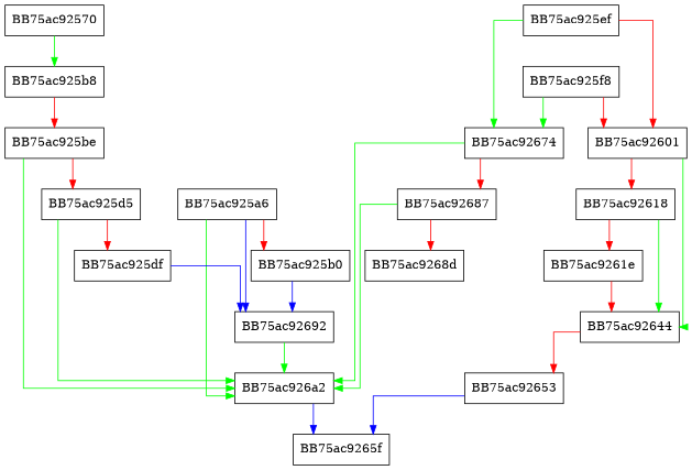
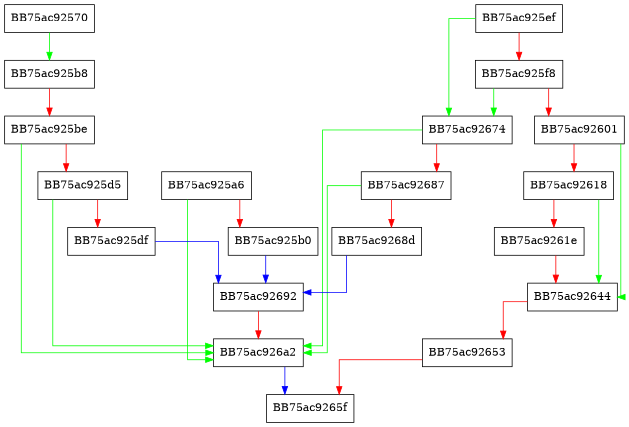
  digraph {
    splines=ortho
    node [shape=box]
    edge [color=red]
    BB75ac92570
    BB75ac925b8
    BB75ac925be
    BB75ac926a2
    BB75ac925d5
    BB75ac9265f
    BB75ac925a6
    BB75ac925b0
    BB75ac92692
    BB75ac92653
    BB75ac925ef
    BB75ac92674
    BB75ac925f8
    BB75ac925df
    BB75ac92687
    BB75ac92601
    BB75ac9268d
    BB75ac92644
    BB75ac92618
    BB75ac9261e
    BB75ac92570 -> BB75ac925b8 [color=green]
    BB75ac925b8 -> BB75ac925be
    BB75ac925be -> BB75ac926a2 [color=green]
    BB75ac925be -> BB75ac925d5
    BB75ac926a2 -> BB75ac9265f [color=blue]
    BB75ac925d5 -> BB75ac926a2 [color=green]
    BB75ac925d5 -> BB75ac925df
    BB75ac925a6 -> BB75ac926a2 [color=green]
    BB75ac925a6 -> BB75ac925b0
    BB75ac925b0 -> BB75ac92692 [color=blue]
-   BB75ac92692 -> BB75ac926a2 [color=green]
-   BB75ac92653 -> BB75ac9265f [color=blue]
+   BB75ac92692 -> BB75ac926a2
+   BB75ac92653 -> BB75ac9265f
    BB75ac925ef -> BB75ac92674 [color=green]
-   BB75ac925ef -> BB75ac92601
+   BB75ac925ef -> BB75ac925f8
    BB75ac92674 -> BB75ac926a2 [color=green]
    BB75ac92674 -> BB75ac92687
    BB75ac925f8 -> BB75ac92674 [color=green]
    BB75ac925f8 -> BB75ac92601
    BB75ac925df -> BB75ac92692 [color=blue]
    BB75ac92687 -> BB75ac926a2 [color=green]
    BB75ac92687 -> BB75ac9268d
    BB75ac92601 -> BB75ac92644 [color=green]
    BB75ac92601 -> BB75ac92618
-   BB75ac925a6 -> BB75ac92692 [color=blue]
+   BB75ac9268d -> BB75ac92692 [color=blue]
    BB75ac92644 -> BB75ac92653
    BB75ac92618 -> BB75ac92644 [color=green]
    BB75ac92618 -> BB75ac9261e
    BB75ac9261e -> BB75ac92644
  }
